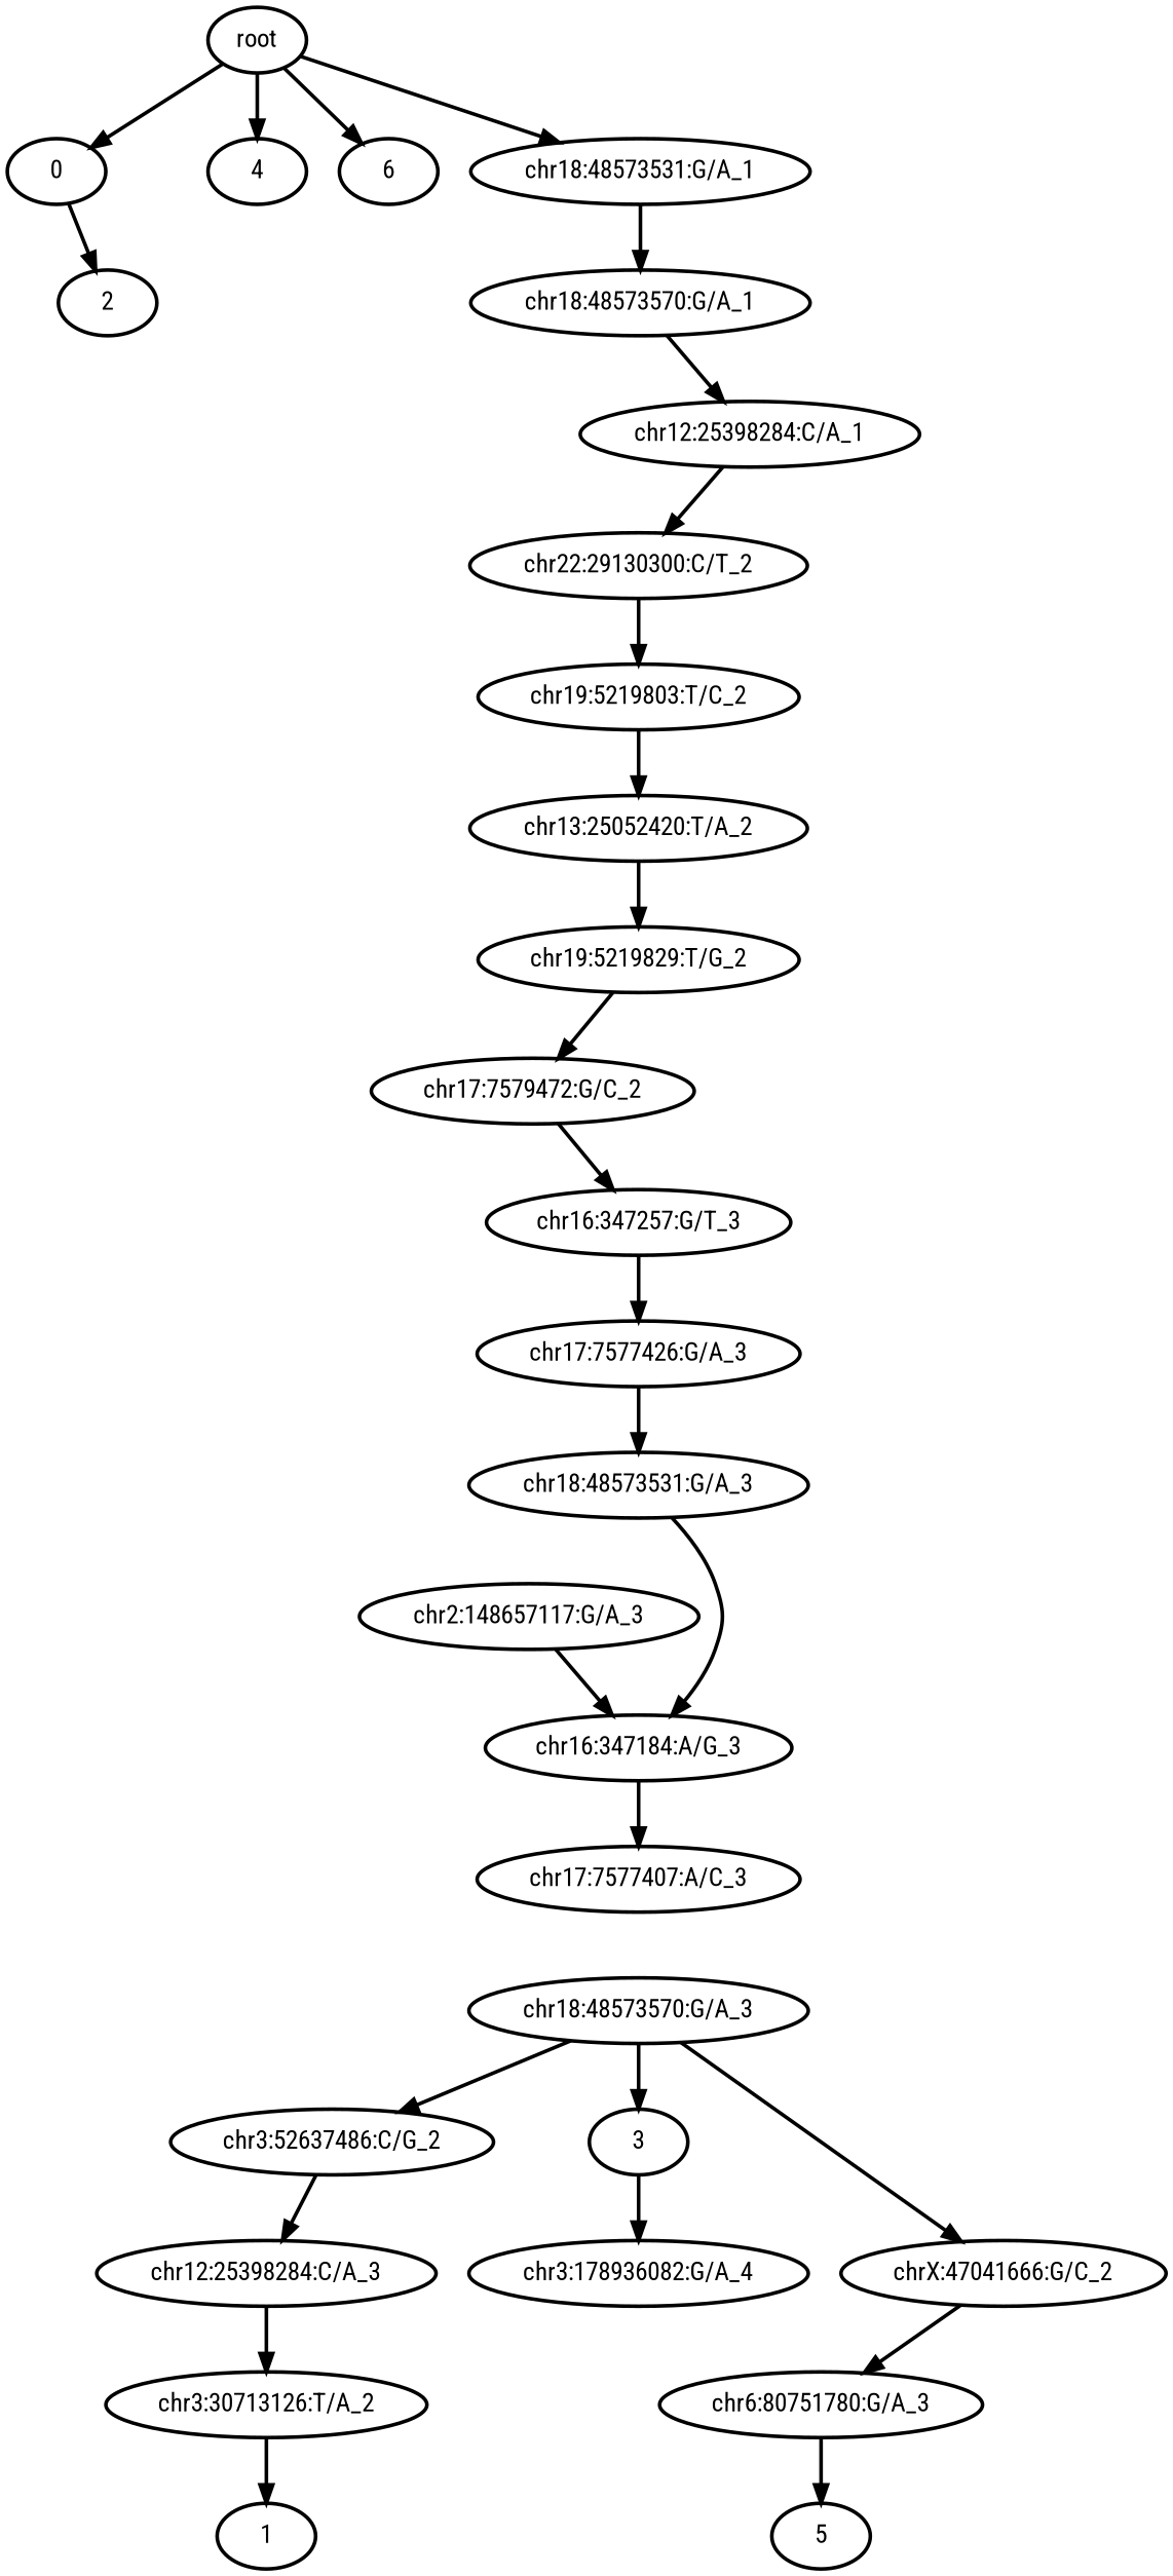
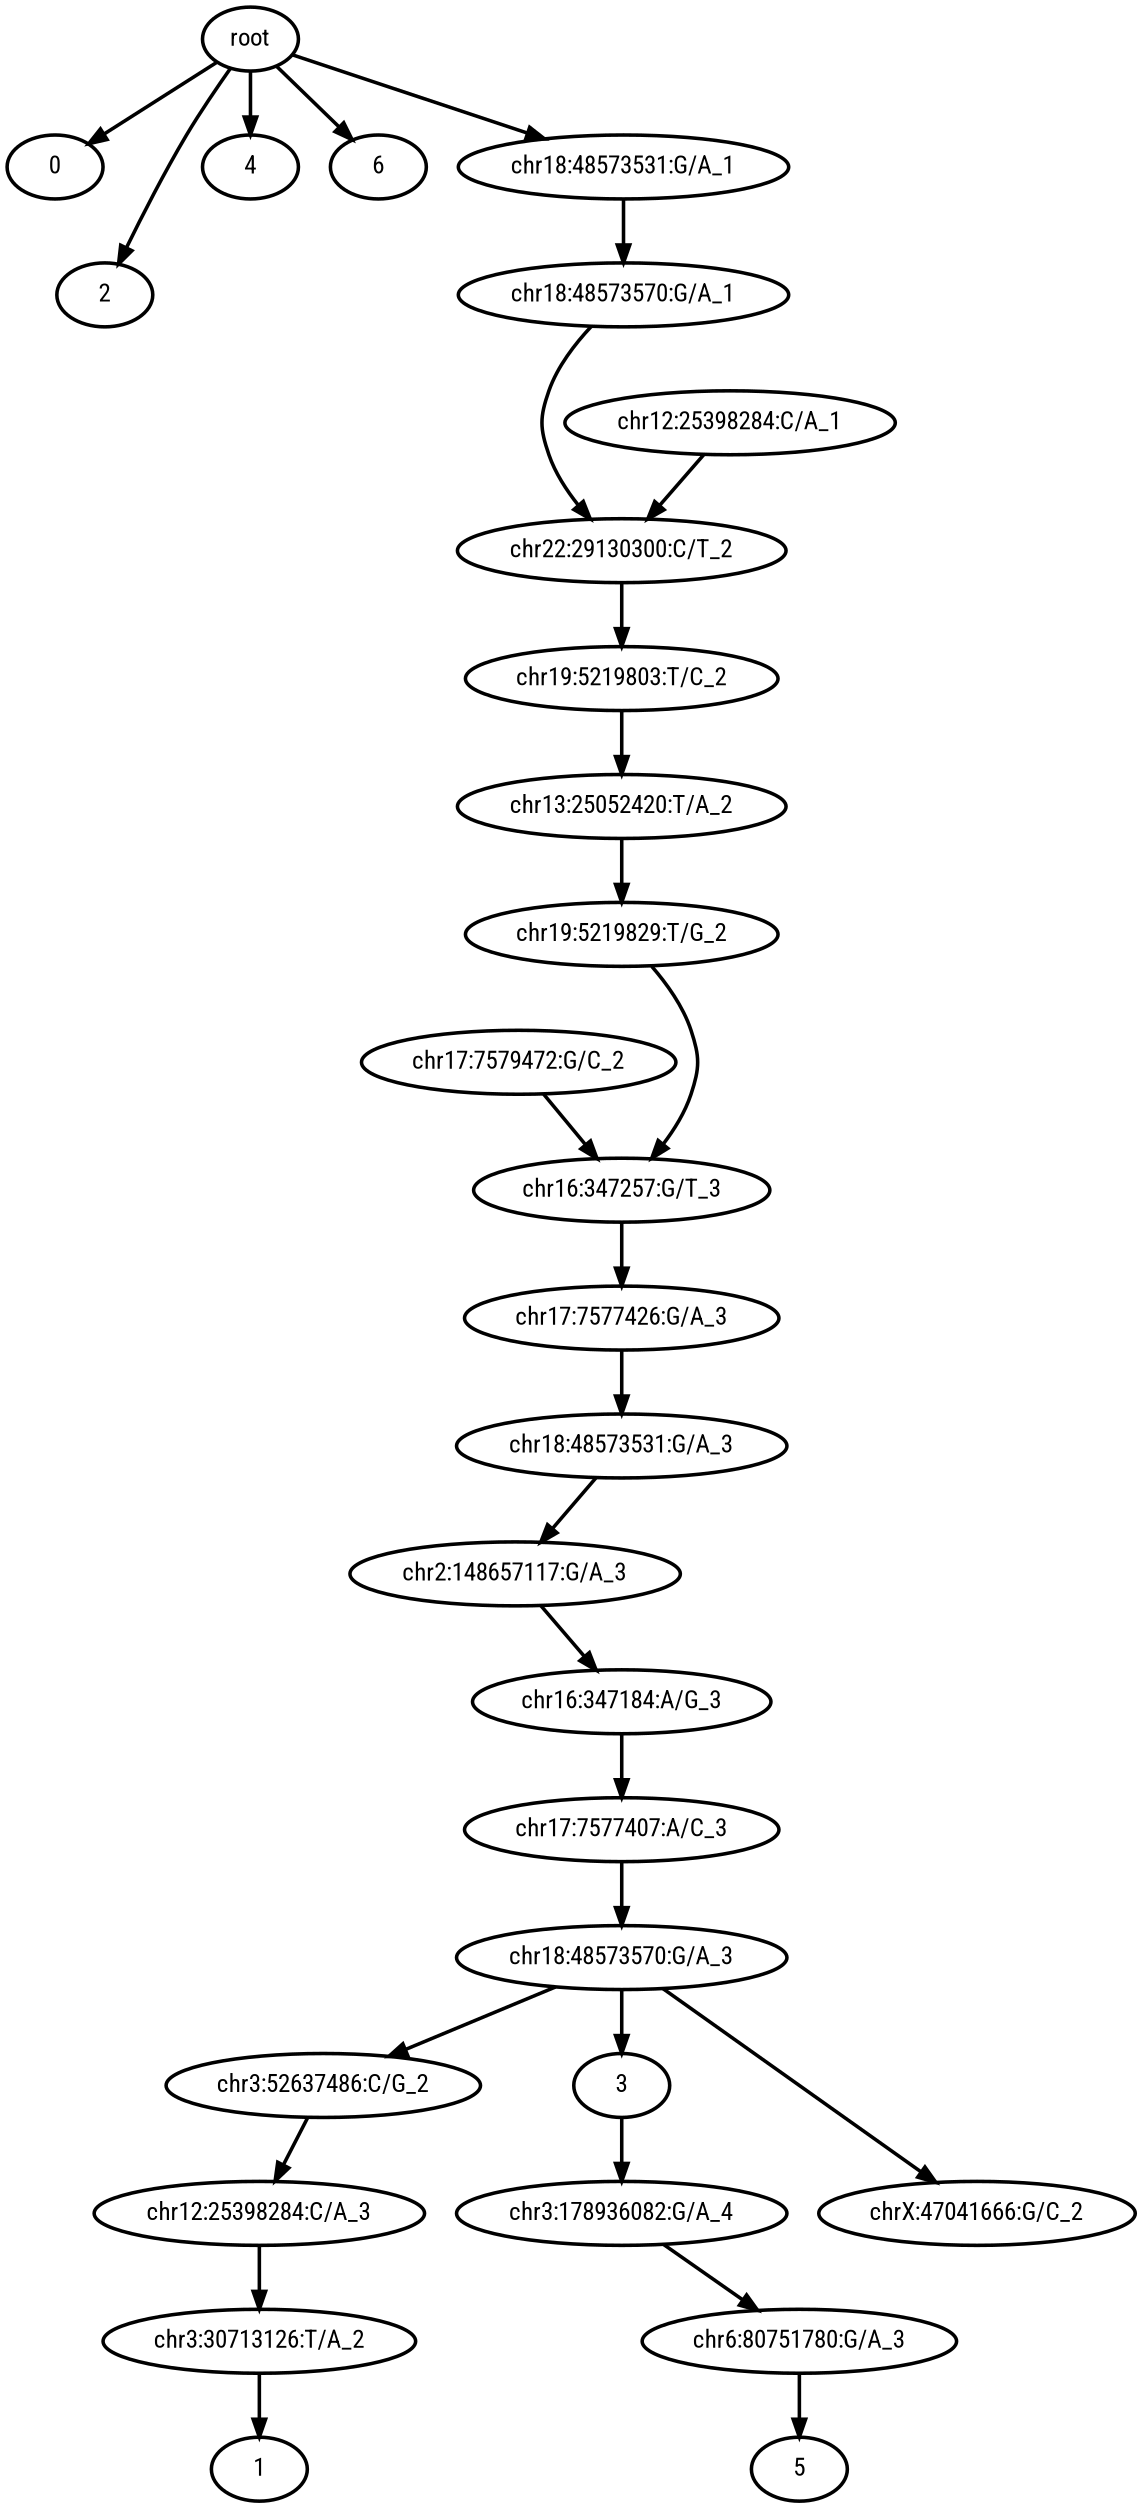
  digraph {
    fontname="Roboto Condensed"
    rankdir=TB
    node [fontname="Roboto Condensed" style=bold]
    edge [fontname="Roboto Condensed" style=bold]
    n1 [label=root]
    n2 [label=0]
    n3 [label=2]
    n4 [label=4]
    n5 [label=6]
    n6 [label="chr18:48573531:G/A_1"]
    n7 [label="chr18:48573570:G/A_1"]
    n8 [label="chr3:52637486:C/G_2"]
    n9 [label="chr12:25398284:C/A_3"]
    n10 [label="chr3:30713126:T/A_2"]
    n11 [label=1]
    n12 [label=3]
    n13 [label="chr3:178936082:G/A_4"]
    n14 [label="chrX:47041666:G/C_2"]
    n15 [label="chr6:80751780:G/A_3"]
    n16 [label=5]
    n17 [label="chr22:29130300:C/T_2"]
    n18 [label="chr19:5219803:T/C_2"]
    n19 [label="chr13:25052420:T/A_2"]
    n20 [label="chr19:5219829:T/G_2"]
    n21 [label="chr17:7579472:G/C_2"]
    n22 [label="chr16:347257:G/T_3"]
    n23 [label="chr17:7577426:G/A_3"]
    n24 [label="chr18:48573531:G/A_3"]
    n25 [label="chr2:148657117:G/A_3"]
    n26 [label="chr16:347184:A/G_3"]
    n27 [label="chr17:7577407:A/C_3"]
    n28 [label="chr18:48573570:G/A_3"]
    n29 [label="chr12:25398284:C/A_1"]
    n1 -> n2
-   n2 -> n3
+   n1 -> n3
    n1 -> n4
    n1 -> n5
    n1 -> n6
    n6 -> n7
-   n7 -> n29
+   n7 -> n17
    n8 -> n9
    n9 -> n10
    n10 -> n11
    n12 -> n13
-   n14 -> n15
+   n13 -> n15
    n15 -> n16
    n17 -> n18
    n18 -> n19
    n19 -> n20
-   n20 -> n21
+   n20 -> n22
    n21 -> n22
    n22 -> n23
    n23 -> n24
-   n24 -> n26
+   n24 -> n25
    n25 -> n26
    n26 -> n27
+   n27 -> n28
    n28 -> n8
    n28 -> n12
    n28 -> n14
    n29 -> n17
  }
